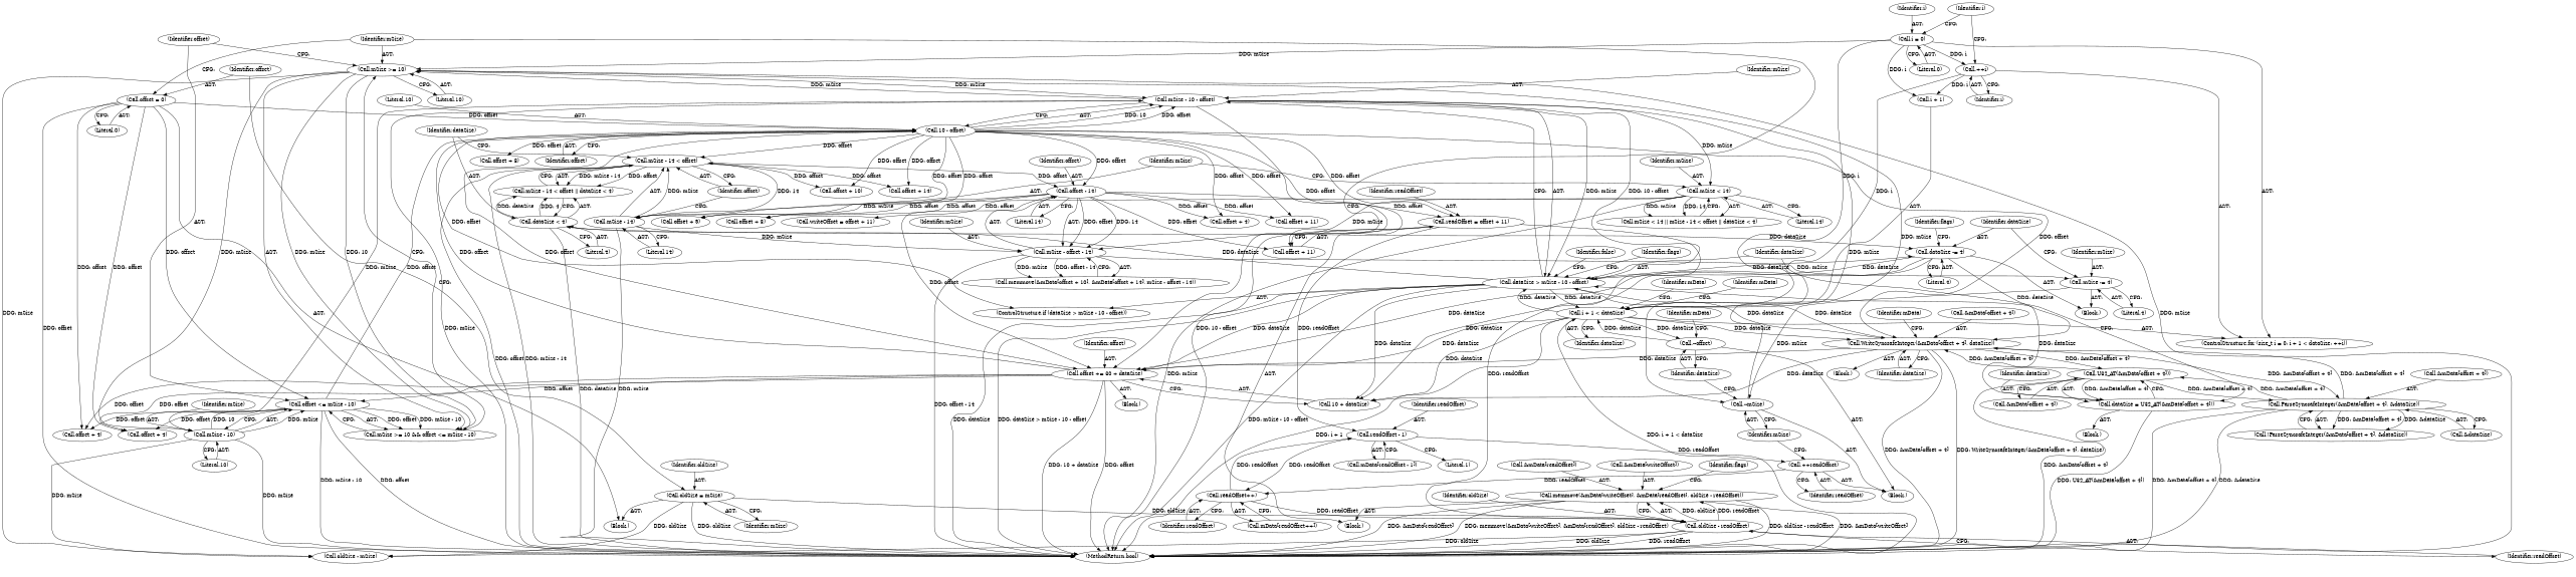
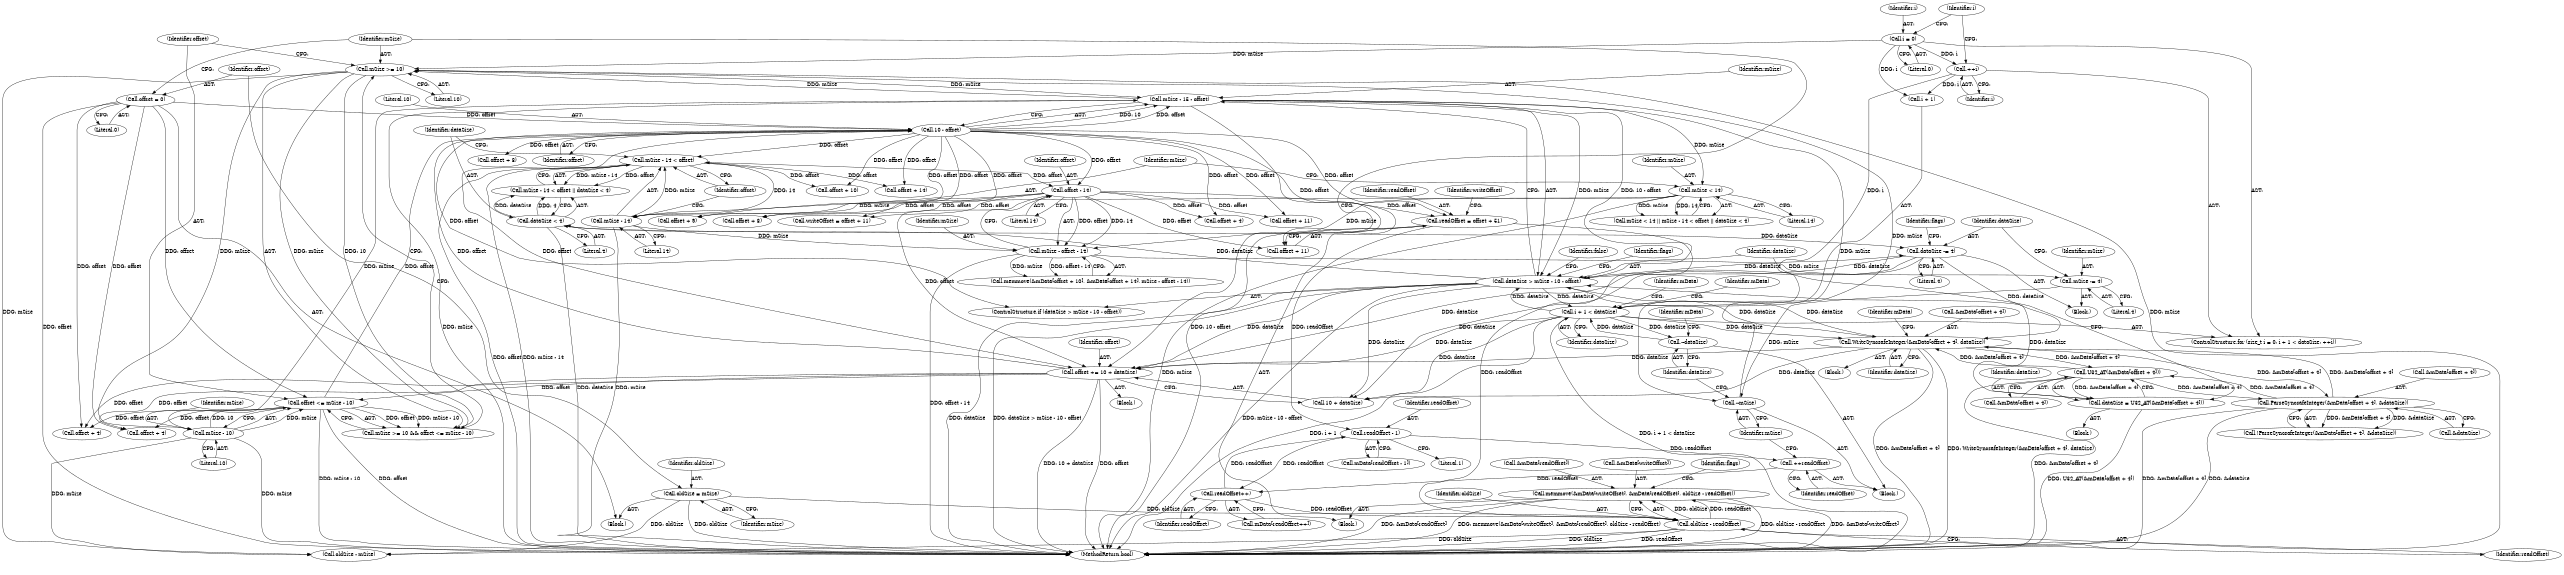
  digraph {
    n1 [label="(Call,memmove(&mData[writeOffset], &mData[readOffset], oldSize - readOffset))"]
    n2 [label="(Call,oldSize - readOffset)"]
    n3 [label="(MethodReturn,bool)"]
    n4 [label="(Block,)"]
    n5 [label="(Identifier,readOffset)"]
    n6 [label="(Call,oldSize - mSize)"]
    n7 [label="(Call,oldSize = mSize)"]
    n8 [label="(Block,)"]
    n9 [label="(Identifier,mSize)"]
    n10 [label="(Call,readOffset++)"]
    n11 [label="(Call,readOffset - 1)"]
    n12 [label="(Call,mData[readOffset++])"]
    n13 [label="(Identifier,readOffset)"]
    n14 [label="(Call,++readOffset)"]
    n15 [label="(Call,mData[readOffset - 1])"]
    n16 [label="(Literal,1)"]
    n17 [label="(Identifier,readOffset)"]
    n18 [label="(Block,)"]
-   n19 [label="(Call,readOffset = offset + 11)"]
+   n19 [label="(Call,readOffset = offset + 51)"]
    n20 [label="(Call,offset + 11)"]
    n21 [label="(Call,offset - 14)"]
    n22 [label="(Call,mSize - offset - 14)"]
-   n23 [label="(Call,offset += 30 + dataSize)"]
+   n23 [label="(Call,offset += 10 + dataSize)"]
    n24 [label="(Call,offset + 4)"]
    n25 [label="(Call,offset + 11)"]
    n26 [label="(Literal,14)"]
    n27 [label="(Call,offset + 9)"]
    n28 [label="(Call,offset + 8)"]
    n29 [label="(Call,writeOffset = offset + 11)"]
    n30 [label="(Call,mSize -= 4)"]
    n31 [label="(Call,memmove(&mData[offset + 10], &mData[offset + 14], mSize - offset - 14))"]
    n32 [label="(Call,10 - offset)"]
    n33 [label="(Call,offset <= mSize - 10)"]
    n34 [label="(Call,offset + 4)"]
    n35 [label="(Call,offset + 4)"]
    n36 [label="(Call,10 + dataSize)"]
    n37 [label="(Block,)"]
    n38 [label="(Call,mSize - 14 < offset)"]
    n39 [label="(Call,offset + 10)"]
    n40 [label="(Identifier,offset)"]
    n41 [label="(Call,offset + 14)"]
    n42 [label="(Call,mSize - 14 < offset || dataSize < 4)"]
    n43 [label="(Call,mSize - 14)"]
    n44 [label="(Call,dataSize < 4)"]
    n45 [label="(Literal,14)"]
    n46 [label="(Call,mSize < 14)"]
    n47 [label="(Literal,14)"]
    n48 [label="(Call,mSize < 14 || mSize - 14 < offset || dataSize < 4)"]
-   n49 [label="(Call,mSize - 10 - offset)"]
+   n49 [label="(Call,mSize - 15 - offset)"]
    n50 [label="(Call,mSize >= 10)"]
    n51 [label="(Call,--mSize)"]
    n52 [label="(Call,dataSize > mSize - 10 - offset)"]
    n53 [label="(Call,mSize - 10)"]
    n54 [label="(Call,mSize >= 10 && offset <= mSize - 10)"]
    n55 [label="(Literal,10)"]
    n56 [label="(Identifier,mSize)"]
    n57 [label="(Call,offset + 8)"]
    n58 [label="(Identifier,offset)"]
    n59 [label="(ControlStructure,if (dataSize > mSize - 10 - offset))"]
    n60 [label="(Call,WriteSyncsafeInteger(&mData[offset + 4], dataSize))"]
    n61 [label="(Call,dataSize -= 4)"]
    n62 [label="(Call,i + 1 < dataSize)"]
    n63 [label="(Literal,10)"]
    n64 [label="(Literal,4)"]
    n65 [label="(Block,)"]
    n66 [label="(Call,U32_AT(&mData[offset + 4]))"]
    n67 [label="(Call,ParseSyncsafeInteger(&mData[offset + 4], &dataSize))"]
    n68 [label="(Block,)"]
    n69 [label="(Identifier,dataSize)"]
    n70 [label="(Call,dataSize = U32_AT(&mData[offset + 4]))"]
    n71 [label="(Call,&mData[offset + 4])"]
    n72 [label="(Call,!ParseSyncsafeInteger(&mData[offset + 4], &dataSize))"]
    n73 [label="(Call,&dataSize)"]
    n74 [label="(Block,)"]
    n75 [label="(Literal,4)"]
-   n76 [label="(Call,--offset)"]
+   n76 [label="(Call,--dataSize)"]
    n77 [label="(Identifier,dataSize)"]
    n78 [label="(ControlStructure,for (size_t i = 0; i + 1 < dataSize; ++i))"]
    n79 [label="(Literal,4)"]
    n80 [label="(Identifier,dataSize)"]
    n81 [label="(Call,i = 0)"]
    n82 [label="(Call,++i)"]
    n83 [label="(Literal,0)"]
    n84 [label="(Call,i + 1)"]
    n85 [label="(Identifier,i)"]
    n86 [label="(Call,offset = 0)"]
    n87 [label="(Literal,0)"]
    n88 [label="(Identifier,mData)"]
    n89 [label="(Identifier,mSize)"]
    n90 [label="(Identifier,mSize)"]
    n91 [label="(Identifier,dataSize)"]
    n92 [label="(Identifier,offset)"]
    n93 [label="(Identifier,false)"]
    n94 [label="(Identifier,mSize)"]
    n95 [label="(Identifier,oldSize)"]
    n96 [label="(Identifier,i)"]
    n97 [label="(Identifier,readOffset)"]
    n98 [label="(Identifier,readOffset)"]
    n99 [label="(Identifier,dataSize)"]
    n100 [label="(Identifier,mSize)"]
    n101 [label="(Identifier,dataSize)"]
    n102 [label="(Identifier,dataSize)"]
    n103 [label="(Identifier,flags)"]
    n104 [label="(Identifier,offset)"]
    n105 [label="(Identifier,mData)"]
    n106 [label="(Identifier,flags)"]
    n107 [label="(Call,&mData[offset + 4])"]
    n108 [label="(Identifier,flags)"]
    n109 [label="(Identifier,offset)"]
    n110 [label="(Literal,10)"]
    n111 [label="(Identifier,mData)"]
    n112 [label="(Call,&mData[readOffset])"]
    n113 [label="(Identifier,mSize)"]
    n114 [label="(Call,&mData[writeOffset])"]
    n115 [label="(Identifier,mSize)"]
    n116 [label="(Identifier,mData)"]
+   n117 [label="(Identifier,writeOffset)"]
    n118 [label="(Identifier,offset)"]
    n119 [label="(Call,&mData[offset + 4])"]
    n120 [label="(Identifier,oldSize)"]
    n121 [label="(Identifier,i)"]
    n122 [label="(Identifier,mSize)"]
    n1 -> n2 [label="CFG: "]
    n1 -> n3 [label="DDG: oldSize - readOffset"]
    n1 -> n3 [label="DDG: &mData[writeOffset]"]
    n1 -> n3 [label="DDG: &mData[readOffset]"]
    n1 -> n3 [label="DDG: memmove(&mData[writeOffset], &mData[readOffset], oldSize - readOffset)"]
    n1 -> n4 [label="AST: "]
    n2 -> n1 [label="AST: "]
    n2 -> n1 [label="DDG: oldSize"]
    n2 -> n1 [label="DDG: readOffset"]
    n2 -> n3 [label="DDG: oldSize"]
    n2 -> n3 [label="DDG: readOffset"]
    n2 -> n5 [label="CFG: "]
    n2 -> n6 [label="DDG: oldSize"]
    n5 -> n2 [label="AST: "]
    n7 -> n2 [label="DDG: oldSize"]
    n7 -> n3 [label="DDG: oldSize"]
    n7 -> n6 [label="DDG: oldSize"]
    n7 -> n8 [label="AST: "]
    n7 -> n9 [label="CFG: "]
    n9 -> n7 [label="AST: "]
    n10 -> n2 [label="DDG: readOffset"]
    n10 -> n11 [label="DDG: readOffset"]
    n10 -> n12 [label="AST: "]
    n10 -> n13 [label="CFG: "]
    n11 -> n10 [label="DDG: readOffset"]
    n11 -> n14 [label="DDG: readOffset"]
    n11 -> n15 [label="AST: "]
    n11 -> n16 [label="CFG: "]
    n12 -> n10 [label="CFG: "]
    n13 -> n10 [label="AST: "]
    n14 -> n10 [label="DDG: readOffset"]
    n14 -> n17 [label="CFG: "]
    n14 -> n18 [label="AST: "]
    n15 -> n11 [label="CFG: "]
    n17 -> n14 [label="AST: "]
    n19 -> n2 [label="DDG: readOffset"]
    n19 -> n4 [label="AST: "]
    n19 -> n11 [label="DDG: readOffset"]
    n19 -> n20 [label="CFG: "]
    n20 -> n19 [label="AST: "]
    n21 -> n19 [label="DDG: offset"]
    n21 -> n20 [label="DDG: offset"]
    n21 -> n22 [label="AST: "]
    n21 -> n22 [label="DDG: offset"]
    n21 -> n22 [label="DDG: 14"]
    n21 -> n23 [label="DDG: offset"]
    n21 -> n24 [label="DDG: offset"]
    n21 -> n25 [label="DDG: offset"]
    n21 -> n26 [label="CFG: "]
    n21 -> n27 [label="DDG: offset"]
    n21 -> n28 [label="DDG: offset"]
    n21 -> n29 [label="DDG: offset"]
    n22 -> n3 [label="DDG: offset - 14"]
-   n22 -> n21 [label="AST: "]
+   n22 -> n21 [label="CFG: "]
    n22 -> n30 [label="DDG: mSize"]
    n22 -> n31 [label="AST: "]
    n22 -> n31 [label="DDG: mSize"]
    n22 -> n31 [label="DDG: offset - 14"]
    n23 -> n3 [label="DDG: offset"]
    n23 -> n3 [label="DDG: 10 + dataSize"]
    n23 -> n32 [label="DDG: offset"]
    n23 -> n33 [label="DDG: offset"]
    n23 -> n34 [label="DDG: offset"]
    n23 -> n35 [label="DDG: offset"]
    n23 -> n36 [label="CFG: "]
    n23 -> n37 [label="AST: "]
    n26 -> n21 [label="AST: "]
    n30 -> n51 [label="DDG: mSize"]
    n30 -> n64 [label="CFG: "]
    n30 -> n65 [label="AST: "]
    n31 -> n22 [label="CFG: "]
    n32 -> n19 [label="DDG: offset"]
    n32 -> n20 [label="DDG: offset"]
    n32 -> n21 [label="DDG: offset"]
    n32 -> n23 [label="DDG: offset"]
    n32 -> n24 [label="DDG: offset"]
    n32 -> n25 [label="DDG: offset"]
    n32 -> n27 [label="DDG: offset"]
    n32 -> n28 [label="DDG: offset"]
-   n32 -> n60 [label="DDG: offset"]
+   n32 -> n29 [label="DDG: offset"]
    n32 -> n38 [label="DDG: offset"]
    n32 -> n39 [label="DDG: offset"]
    n32 -> n41 [label="DDG: offset"]
    n32 -> n49 [label="AST: "]
    n32 -> n49 [label="DDG: 10"]
    n32 -> n49 [label="DDG: offset"]
    n32 -> n57 [label="DDG: offset"]
    n32 -> n58 [label="CFG: "]
    n32 -> n59 [label="DDG: offset"]
    n33 -> n3 [label="DDG: mSize - 10"]
    n33 -> n3 [label="DDG: offset"]
    n33 -> n32 [label="DDG: offset"]
    n33 -> n34 [label="DDG: offset"]
    n33 -> n35 [label="DDG: offset"]
    n33 -> n53 [label="CFG: "]
    n33 -> n54 [label="AST: "]
    n33 -> n54 [label="DDG: offset"]
    n33 -> n54 [label="DDG: mSize - 10"]
    n36 -> n23 [label="AST: "]
    n38 -> n3 [label="DDG: offset"]
    n38 -> n3 [label="DDG: mSize - 14"]
    n38 -> n21 [label="DDG: offset"]
    n38 -> n39 [label="DDG: offset"]
    n38 -> n40 [label="CFG: "]
    n38 -> n41 [label="DDG: offset"]
    n38 -> n42 [label="AST: "]
    n38 -> n42 [label="DDG: mSize - 14"]
    n38 -> n42 [label="DDG: offset"]
    n40 -> n38 [label="AST: "]
    n40 -> n43 [label="CFG: "]
    n42 -> n38 [label="CFG: "]
    n42 -> n44 [label="CFG: "]
    n43 -> n3 [label="DDG: mSize"]
    n43 -> n22 [label="DDG: mSize"]
    n43 -> n38 [label="AST: "]
    n43 -> n38 [label="DDG: mSize"]
    n43 -> n38 [label="DDG: 14"]
    n43 -> n45 [label="CFG: "]
    n44 -> n3 [label="DDG: dataSize"]
    n44 -> n42 [label="AST: "]
    n44 -> n42 [label="DDG: dataSize"]
    n44 -> n42 [label="DDG: 4"]
    n44 -> n61 [label="DDG: dataSize"]
    n44 -> n79 [label="CFG: "]
    n45 -> n43 [label="AST: "]
    n46 -> n3 [label="DDG: mSize"]
    n46 -> n22 [label="DDG: mSize"]
    n46 -> n43 [label="DDG: mSize"]
    n46 -> n47 [label="CFG: "]
    n46 -> n48 [label="AST: "]
    n46 -> n48 [label="DDG: mSize"]
    n46 -> n48 [label="DDG: 14"]
    n47 -> n46 [label="AST: "]
    n48 -> n46 [label="CFG: "]
    n49 -> n3 [label="DDG: 10 - offset"]
    n49 -> n3 [label="DDG: mSize"]
    n49 -> n32 [label="CFG: "]
    n49 -> n46 [label="DDG: mSize"]
    n49 -> n50 [label="DDG: mSize"]
    n49 -> n51 [label="DDG: mSize"]
    n49 -> n52 [label="AST: "]
    n49 -> n52 [label="DDG: mSize"]
    n49 -> n52 [label="DDG: 10 - offset"]
    n50 -> n3 [label="DDG: mSize"]
    n50 -> n6 [label="DDG: mSize"]
    n50 -> n49 [label="DDG: mSize"]
    n50 -> n53 [label="DDG: mSize"]
    n50 -> n54 [label="AST: "]
    n50 -> n54 [label="DDG: mSize"]
    n50 -> n54 [label="DDG: 10"]
    n50 -> n55 [label="CFG: "]
    n51 -> n18 [label="AST: "]
    n51 -> n50 [label="DDG: mSize"]
    n51 -> n56 [label="CFG: "]
    n52 -> n3 [label="DDG: mSize - 10 - offset"]
    n52 -> n3 [label="DDG: dataSize"]
    n52 -> n3 [label="DDG: dataSize > mSize - 10 - offset"]
    n52 -> n23 [label="DDG: dataSize"]
    n52 -> n36 [label="DDG: dataSize"]
    n52 -> n44 [label="DDG: dataSize"]
    n52 -> n49 [label="CFG: "]
    n52 -> n59 [label="AST: "]
    n52 -> n60 [label="DDG: dataSize"]
    n52 -> n61 [label="DDG: dataSize"]
    n52 -> n62 [label="DDG: dataSize"]
    n53 -> n3 [label="DDG: mSize"]
    n53 -> n6 [label="DDG: mSize"]
    n53 -> n33 [label="AST: "]
    n53 -> n33 [label="DDG: mSize"]
    n53 -> n33 [label="DDG: 10"]
    n53 -> n49 [label="DDG: mSize"]
    n53 -> n63 [label="CFG: "]
    n54 -> n33 [label="CFG: "]
    n54 -> n50 [label="CFG: "]
    n55 -> n50 [label="AST: "]
    n56 -> n14 [label="CFG: "]
    n56 -> n51 [label="AST: "]
    n58 -> n32 [label="AST: "]
    n60 -> n3 [label="DDG: &mData[offset + 4]"]
    n60 -> n3 [label="DDG: WriteSyncsafeInteger(&mData[offset + 4], dataSize)"]
    n60 -> n23 [label="DDG: dataSize"]
    n60 -> n36 [label="DDG: dataSize"]
    n60 -> n52 [label="DDG: dataSize"]
    n60 -> n66 [label="DDG: &mData[offset + 4]"]
    n60 -> n67 [label="DDG: &mData[offset + 4]"]
    n60 -> n68 [label="AST: "]
    n60 -> n69 [label="CFG: "]
    n61 -> n23 [label="DDG: dataSize"]
    n61 -> n36 [label="DDG: dataSize"]
    n61 -> n52 [label="DDG: dataSize"]
    n61 -> n60 [label="DDG: dataSize"]
    n61 -> n65 [label="AST: "]
    n61 -> n75 [label="CFG: "]
    n62 -> n3 [label="DDG: i + 1"]
    n62 -> n3 [label="DDG: i + 1 < dataSize"]
    n62 -> n23 [label="DDG: dataSize"]
    n62 -> n36 [label="DDG: dataSize"]
    n62 -> n52 [label="DDG: dataSize"]
    n62 -> n60 [label="DDG: dataSize"]
    n62 -> n76 [label="DDG: dataSize"]
    n62 -> n77 [label="CFG: "]
    n62 -> n78 [label="AST: "]
    n63 -> n53 [label="AST: "]
    n64 -> n30 [label="AST: "]
    n66 -> n3 [label="DDG: &mData[offset + 4]"]
    n66 -> n60 [label="DDG: &mData[offset + 4]"]
    n66 -> n67 [label="DDG: &mData[offset + 4]"]
    n66 -> n70 [label="AST: "]
    n66 -> n70 [label="DDG: &mData[offset + 4]"]
    n66 -> n71 [label="CFG: "]
    n67 -> n3 [label="DDG: &mData[offset + 4]"]
    n67 -> n3 [label="DDG: &dataSize"]
    n67 -> n60 [label="DDG: &mData[offset + 4]"]
    n67 -> n66 [label="DDG: &mData[offset + 4]"]
    n67 -> n72 [label="AST: "]
    n67 -> n72 [label="DDG: &mData[offset + 4]"]
    n67 -> n72 [label="DDG: &dataSize"]
    n67 -> n73 [label="CFG: "]
    n69 -> n60 [label="AST: "]
    n70 -> n3 [label="DDG: U32_AT(&mData[offset + 4])"]
    n70 -> n52 [label="DDG: dataSize"]
    n70 -> n66 [label="CFG: "]
    n70 -> n74 [label="AST: "]
    n71 -> n66 [label="AST: "]
    n72 -> n67 [label="CFG: "]
    n73 -> n67 [label="AST: "]
    n75 -> n61 [label="AST: "]
    n76 -> n18 [label="AST: "]
    n76 -> n62 [label="DDG: dataSize"]
    n76 -> n80 [label="CFG: "]
    n77 -> n62 [label="AST: "]
    n79 -> n44 [label="AST: "]
    n80 -> n51 [label="CFG: "]
    n80 -> n76 [label="AST: "]
    n81 -> n50 [label="DDG: mSize"]
-   n81 -> n62 [label="DDG: i"]
    n81 -> n78 [label="AST: "]
    n81 -> n82 [label="DDG: i"]
    n81 -> n83 [label="CFG: "]
    n81 -> n84 [label="DDG: i"]
    n82 -> n62 [label="DDG: i"]
    n82 -> n78 [label="AST: "]
    n82 -> n84 [label="DDG: i"]
    n82 -> n85 [label="CFG: "]
    n83 -> n81 [label="AST: "]
    n84 -> n62 [label="AST: "]
    n85 -> n82 [label="AST: "]
    n86 -> n3 [label="DDG: offset"]
    n86 -> n8 [label="AST: "]
    n86 -> n32 [label="DDG: offset"]
    n86 -> n33 [label="DDG: offset"]
    n86 -> n34 [label="DDG: offset"]
    n86 -> n35 [label="DDG: offset"]
    n86 -> n87 [label="CFG: "]
    n87 -> n86 [label="AST: "]
    n88 -> n62 [label="CFG: "]
    n89 -> n23 [label="CFG: "]
    n89 -> n50 [label="AST: "]
    n89 -> n86 [label="CFG: "]
    n90 -> n22 [label="AST: "]
    n91 -> n52 [label="AST: "]
    n91 -> n70 [label="CFG: "]
    n92 -> n23 [label="AST: "]
    n93 -> n52 [label="CFG: "]
    n94 -> n43 [label="AST: "]
    n94 -> n46 [label="CFG: "]
    n95 -> n2 [label="AST: "]
    n96 -> n81 [label="CFG: "]
    n96 -> n82 [label="CFG: "]
    n97 -> n11 [label="AST: "]
    n98 -> n19 [label="AST: "]
    n99 -> n30 [label="CFG: "]
    n99 -> n61 [label="AST: "]
    n100 -> n30 [label="AST: "]
    n101 -> n38 [label="CFG: "]
    n101 -> n44 [label="AST: "]
    n102 -> n70 [label="AST: "]
    n103 -> n1 [label="CFG: "]
    n104 -> n33 [label="AST: "]
    n104 -> n50 [label="CFG: "]
    n105 -> n76 [label="CFG: "]
    n106 -> n52 [label="CFG: "]
    n107 -> n60 [label="AST: "]
    n108 -> n61 [label="CFG: "]
    n109 -> n7 [label="CFG: "]
    n109 -> n86 [label="AST: "]
    n110 -> n32 [label="AST: "]
    n111 -> n62 [label="CFG: "]
    n112 -> n1 [label="AST: "]
    n113 -> n49 [label="AST: "]
    n114 -> n1 [label="AST: "]
    n115 -> n46 [label="AST: "]
    n116 -> n60 [label="CFG: "]
+   n117 -> n19 [label="CFG: "]
    n118 -> n21 [label="AST: "]
    n119 -> n67 [label="AST: "]
    n120 -> n7 [label="AST: "]
    n121 -> n81 [label="AST: "]
    n122 -> n53 [label="AST: "]
  }
